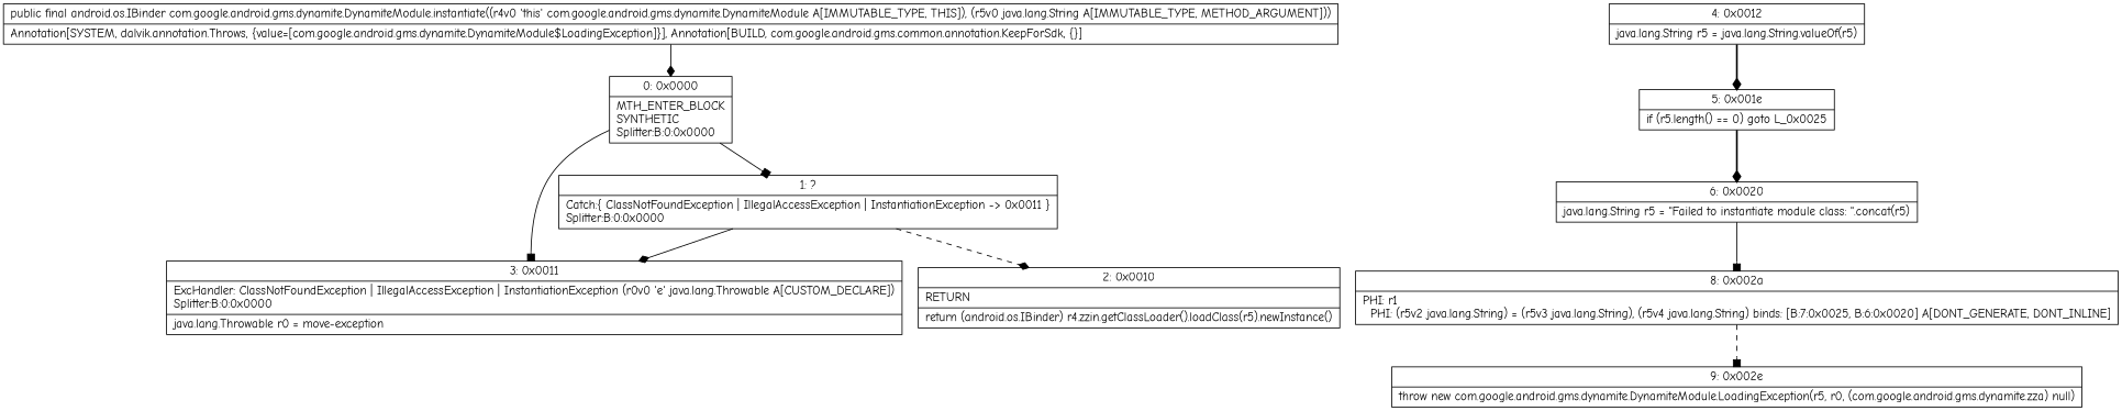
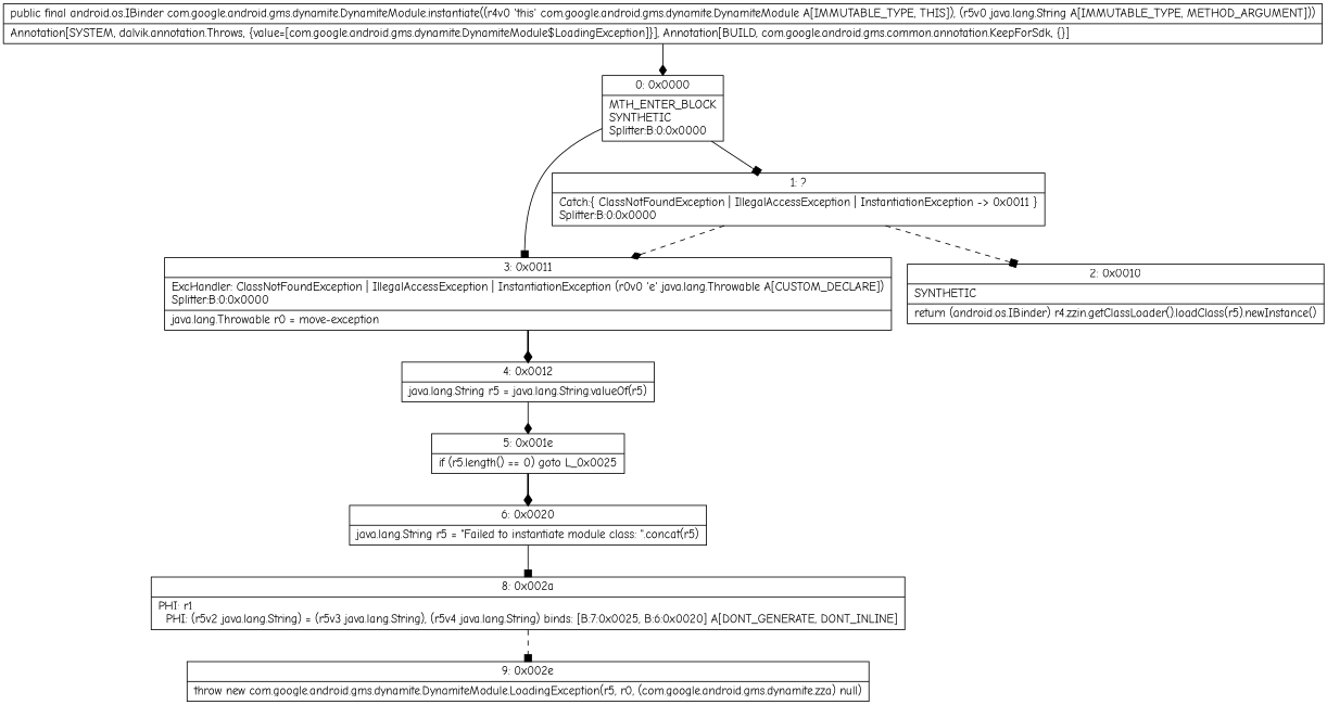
  digraph {
    fontname="Comic Neue"
    node [fontname="Comic Neue" shape=record]
    edge [arrowhead=box fontname="Comic Neue" style=solid]
    n1 [label="{0\:\ 0x0000|MTH_ENTER_BLOCK\lSYNTHETIC\lSplitter:B:0:0x0000\l}"]
    n2 [label="{1\:\ ?|Catch:\{ ClassNotFoundException \| IllegalAccessException \| InstantiationException \-\> 0x0011 \}\lSplitter:B:0:0x0000\l}"]
    n3 [label="{3\:\ 0x0011|ExcHandler: ClassNotFoundException \| IllegalAccessException \| InstantiationException (r0v0 'e' java.lang.Throwable A[CUSTOM_DECLARE])\lSplitter:B:0:0x0000\l|java.lang.Throwable r0 = move\-exception\l}"]
-   n4 [label="{2\:\ 0x0010|RETURN\l|return (android.os.IBinder) r4.zzin.getClassLoader().loadClass(r5).newInstance()\l}"]
+   n4 [label="{2\:\ 0x0010|SYNTHETIC\l|return (android.os.IBinder) r4.zzin.getClassLoader().loadClass(r5).newInstance()\l}"]
    n5 [label="{4\:\ 0x0012|java.lang.String r5 = java.lang.String.valueOf(r5)\l}"]
    n6 [label="{5\:\ 0x001e|if (r5.length() == 0) goto L_0x0025\l}"]
    n7 [label="{6\:\ 0x0020|java.lang.String r5 = \"Failed to instantiate module class: \".concat(r5)\l}"]
    n8 [label="{8\:\ 0x002a|PHI: r1 \l  PHI: (r5v2 java.lang.String) = (r5v3 java.lang.String), (r5v4 java.lang.String) binds: [B:7:0x0025, B:6:0x0020] A[DONT_GENERATE, DONT_INLINE]\l}"]
    n9 [label="{9\:\ 0x002e|throw new com.google.android.gms.dynamite.DynamiteModule.LoadingException(r5, r0, (com.google.android.gms.dynamite.zza) null)\l}"]
    n10 [label="{public final android.os.IBinder com.google.android.gms.dynamite.DynamiteModule.instantiate((r4v0 'this' com.google.android.gms.dynamite.DynamiteModule A[IMMUTABLE_TYPE, THIS]), (r5v0 java.lang.String A[IMMUTABLE_TYPE, METHOD_ARGUMENT]))  | Annotation[SYSTEM, dalvik.annotation.Throws, \{value=[com.google.android.gms.dynamite.DynamiteModule$LoadingException]\}], Annotation[BUILD, com.google.android.gms.common.annotation.KeepForSdk, \{\}]\l}"]
    n1 -> n2
    n1 -> n3
-   n2 -> n3 [arrowhead=diamond]
-   n2 -> n4 [arrowhead=diamond style=dashed]
-   n5 -> n6 [arrowhead=diamond style=bold]
+   n2 -> n3 [arrowhead=diamond style=dashed]
+   n2 -> n4 [style=dashed]
+   n3 -> n5 [arrowhead=diamond style=bold]
+   n5 -> n6 [arrowhead=diamond]
    n6 -> n7 [arrowhead=diamond style=bold]
    n7 -> n8
    n8 -> n9 [style=dashed]
    n10 -> n1 [arrowhead=diamond]
  }
